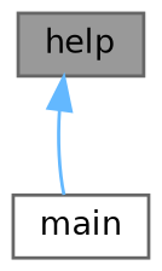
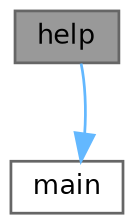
  digraph {
    rankdir=TB
    node [fontname=Helvetica fontsize=10 shape=box style=filled]
    n1 [color=gray40 fillcolor=grey60 fontcolor=black height=0.2 label=help width=0.4]
    n2 [color=grey40 fillcolor=white height=0.2 label=main width=0.4]
-   n1 -> n2 [color=steelblue1 dir=back fontname=Helvetica fontsize=10 labelfontname=Helvetica labelfontsize=10 style=solid]
+   n2 -> n1 [color=steelblue1 dir=back fontname=Helvetica fontsize=10 labelfontname=Helvetica labelfontsize=10 style=solid]
  }
